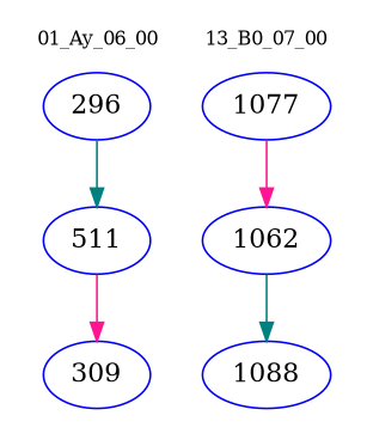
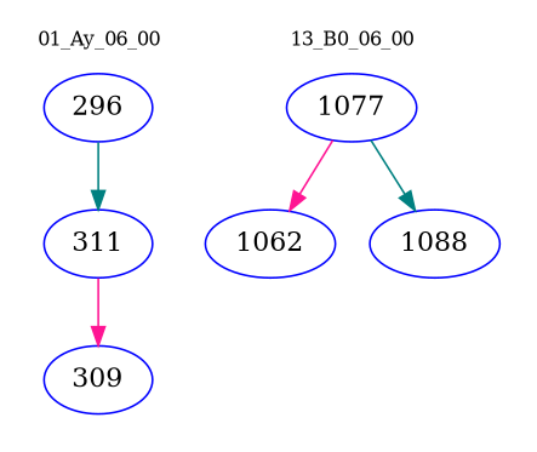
  digraph {
    node [color=blue]
    edge [color=deeppink]
-   n1 [label=511]
+   n1 [label=311]
    n2 [label=296]
    n3 [label=309]
    n4 [label=1077]
    n5 [label=1062]
    n6 [label=1088]
    subgraph cluster_1 {
      color=white
      fontsize=10
      label="01_Ay_06_00"
      n1
      n2
      n3
    }
    subgraph cluster_2 {
      color=white
      fontsize=10
-     label="13_B0_07_00"
+     label="13_B0_06_00"
      n4
      n5
      n6
    }
    n1 -> n3
    n2 -> n1 [color=teal]
    n4 -> n5
-   n5 -> n6 [color=teal]
+   n4 -> n6 [color=teal]
  }
